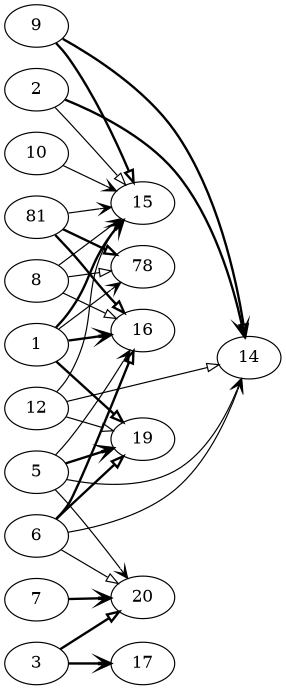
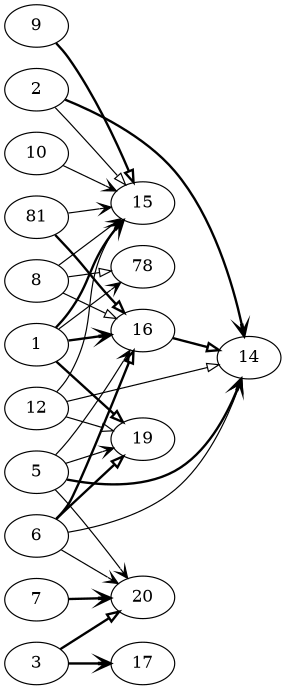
  digraph {
    rankdir=LR
    node [alpha=0.17]
    edge [arrowhead=vee style=solid]
    1 [alpha=0.09 expect_size=48969728]
    15 [expect_size=12946432]
    16 [alpha=0.14 expect_size=37958656]
    n4 [alpha=0.11 expect_size=6718464 label=78]
    19 [alpha=0.06 expect_size=25795584]
    2 [alpha=0.11 expect_size=40129536]
    14 [alpha=0.08 expect_size=23847936]
    3 [alpha=0.16 expect_size=52272128]
    17 [alpha=0.09 expect_size=14107648]
    20 [alpha=0.02 expect_size=26677248]
    5 [alpha=0.11 expect_size=29381632]
    6 [alpha=0.10 expect_size=29837312]
    7 [expect_size=33616896]
    8 [alpha=0.08 expect_size=45248512]
    9 [alpha=0.00 expect_size=31799296]
    10 [expect_size=21084160]
    n17 [alpha=0.13 expect_size=32961536 label=81]
    12 [alpha=0.03 expect_size=6770688]
    1 -> 15 [style=bold]
    1 -> 16 [style=bold]
    1 -> n4
    1 -> 19 [arrowhead=onormal style=bold]
    2 -> 15 [arrowhead=onormal]
    2 -> 14 [style=bold]
    3 -> 17 [style=bold]
    3 -> 20 [arrowhead=onormal style=bold]
    5 -> 16
-   5 -> 19 [style=bold]
-   5 -> 14
+   5 -> 19
+   5 -> 14 [style=bold]
    5 -> 20
    6 -> 16 [arrowhead=onormal style=bold]
    6 -> 19 [arrowhead=onormal style=bold]
    6 -> 14
-   6 -> 20 [arrowhead=onormal]
+   6 -> 20
    7 -> 20 [style=bold]
    8 -> 15
    8 -> 16 [arrowhead=onormal]
    8 -> n4 [arrowhead=onormal]
    9 -> 15 [arrowhead=onormal style=bold]
-   9 -> 14 [arrowhead=onormal style=bold]
+   16 -> 14 [arrowhead=onormal style=bold]
    10 -> 15
    n17 -> 15
    n17 -> 16 [arrowhead=onormal style=bold]
-   n17 -> n4 [arrowhead=onormal style=bold]
    12 -> 15
    12 -> 19 [arrowhead=onormal]
    12 -> 14 [arrowhead=onormal]
  }
